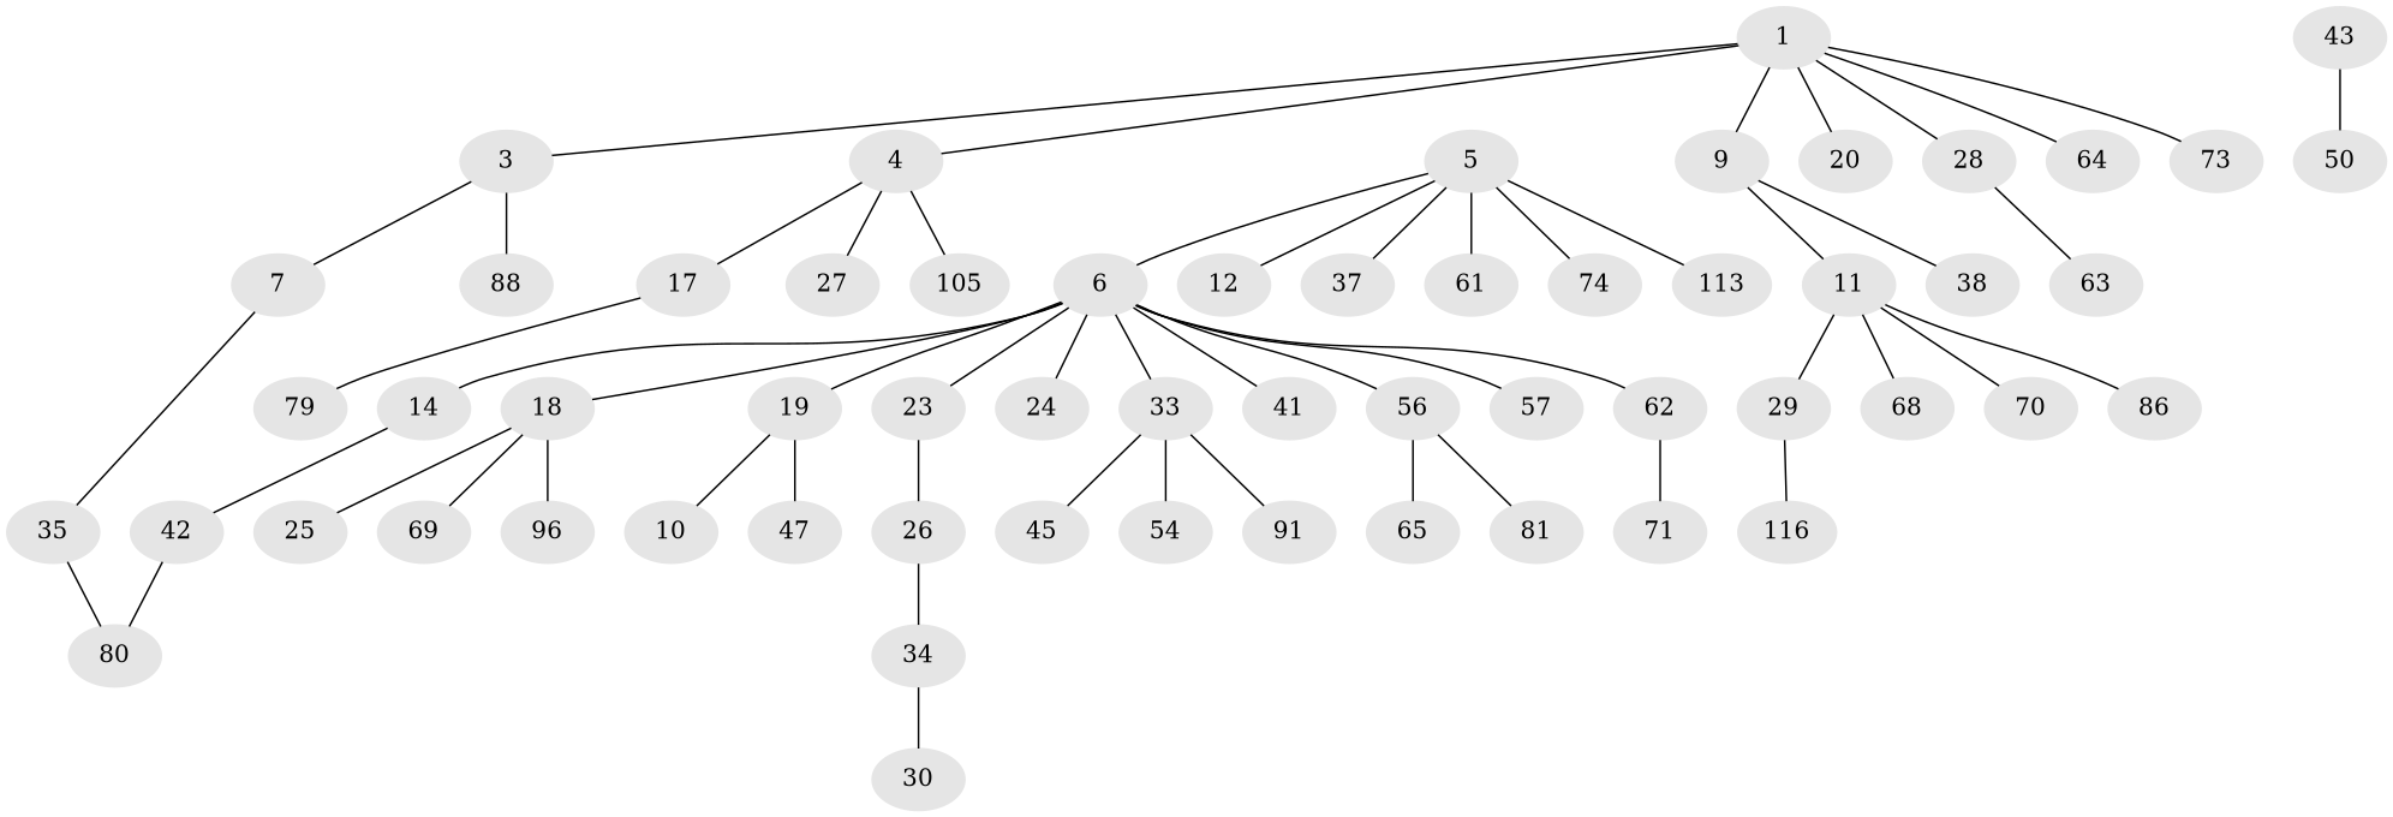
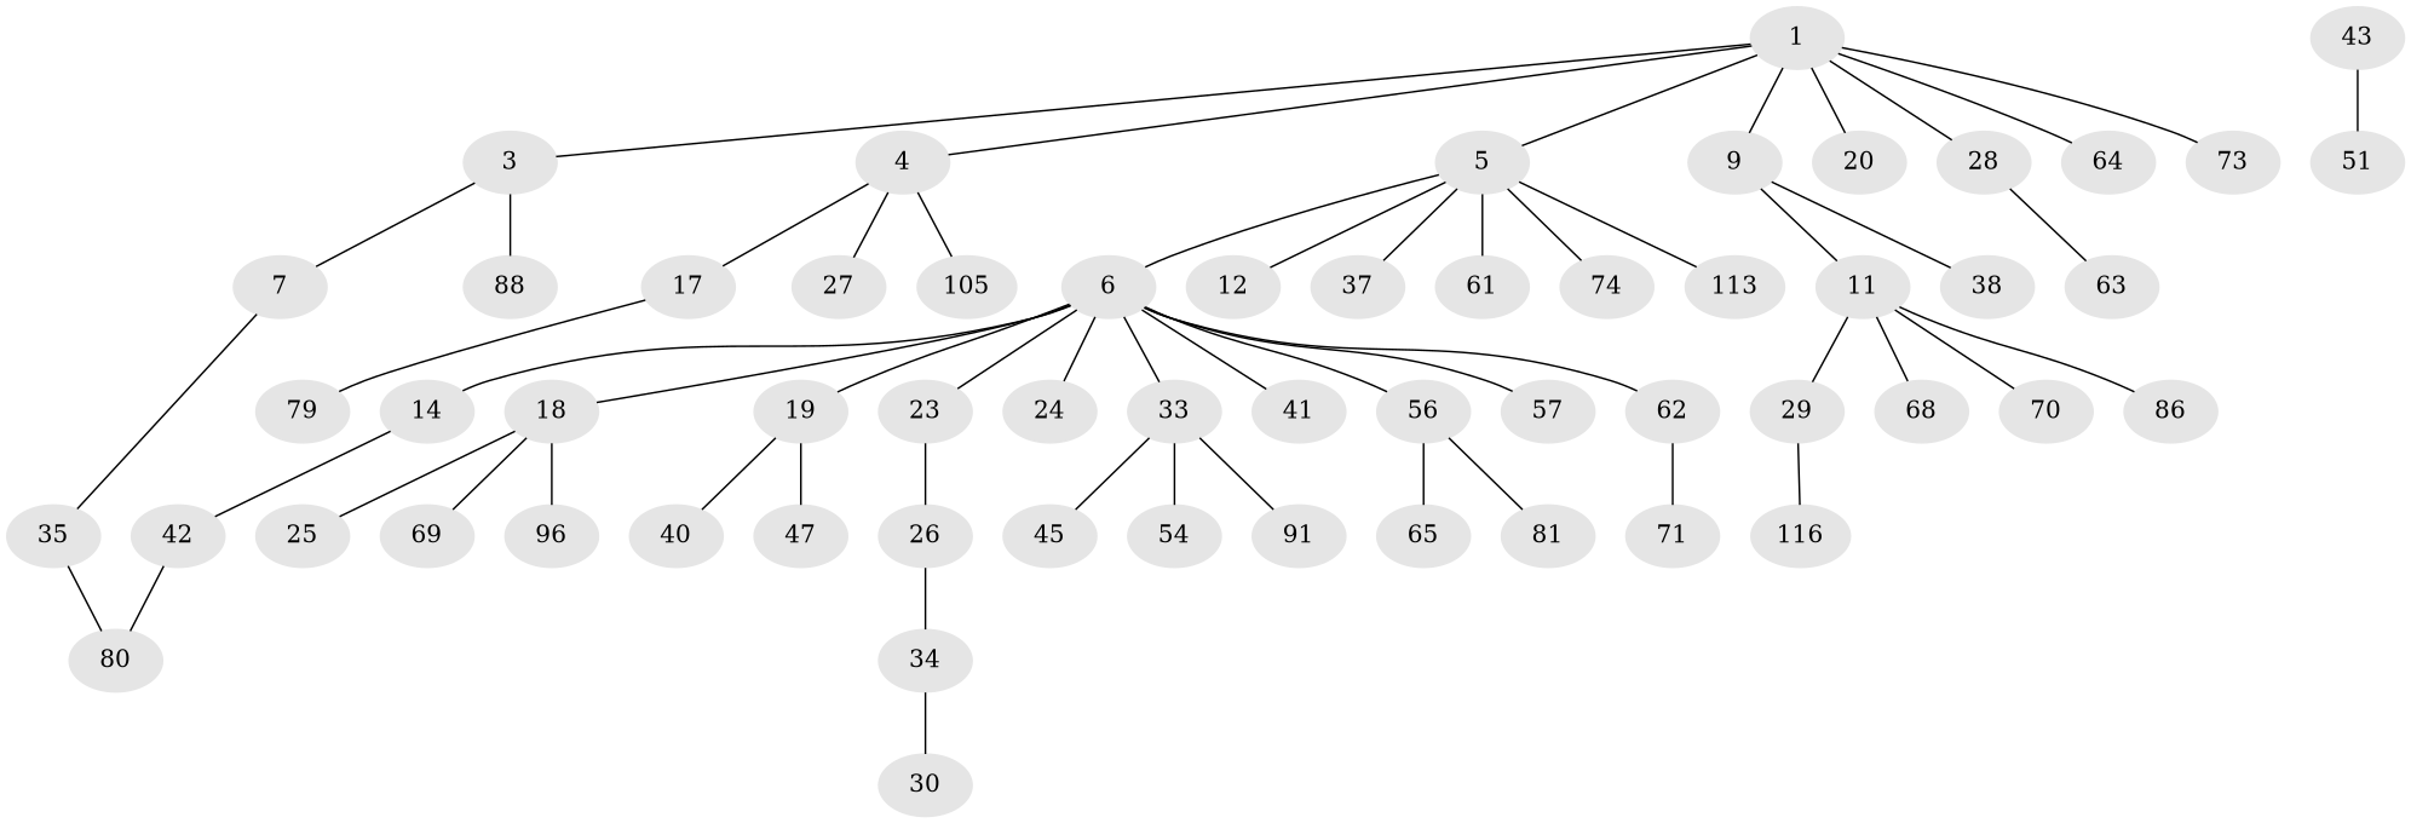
  graph {
    node [color=gray90 style=filled]
    1 [super="+2"]
    3 [super="+21"]
    4 [super="+58"]
    5 [super="+46+16+84+10"]
    9
    20 [super="+59+99+107+89+66"]
    28 [super="+77"]
    64
    73
    7
    88 [super="+97"]
    17 [super="+48+31"]
    27 [super="+32"]
    105 [super="+109"]
    6 [super="+8+13+104"]
    12
    37 [super="+67"]
    61 [super="+114"]
    74
    113
    11
    38
    63
    35 [super="+36"]
    79
    14
    18 [super="+78"]
    19 [super="+22+85"]
    23
    24
    33 [super="+44"]
    41
    56
    57
    62
    42
    25
    69 [super="+90"]
    96
-   40 [label=10]
+   40
    47 [super="+49+75"]
    26
    45 [super="+95+93"]
    54
    91
    65
    81
    71
    80
    29 [super="+52+76+30"]
    68 [super="+117"]
    70 [super="+83+92"]
    86
    116
    34 [super="+60"]
    n56 [label=30]
-   51 [super="+55+115" label=50]
+   51 [super="+55+115"]
    43
    1 -- 3
    1 -- 4
+   1 -- 5
    1 -- 9
    1 -- 20
    1 -- 28
    1 -- 64
    1 -- 73
    3 -- 7
    3 -- 88
    4 -- 17
    4 -- 27
    4 -- 105
    5 -- 6
    5 -- 12
    5 -- 37
    5 -- 61
    5 -- 74
    5 -- 113
    9 -- 11
    9 -- 38
    28 -- 63
    7 -- 35
    17 -- 79
    6 -- 14
    6 -- 18
    6 -- 19
    6 -- 23
    6 -- 24
    6 -- 33
    6 -- 41
    6 -- 56
    6 -- 57
    6 -- 62
    11 -- 29
    11 -- 68
    11 -- 70
    11 -- 86
    35 -- 80
    14 -- 42
    18 -- 25
    18 -- 69
    18 -- 96
    19 -- 40
    19 -- 47
    23 -- 26
    33 -- 45
    33 -- 54
    33 -- 91
    56 -- 65
    56 -- 81
    62 -- 71
    42 -- 80
    26 -- 34
    29 -- 116
    34 -- n56
    43 -- 51
  }
